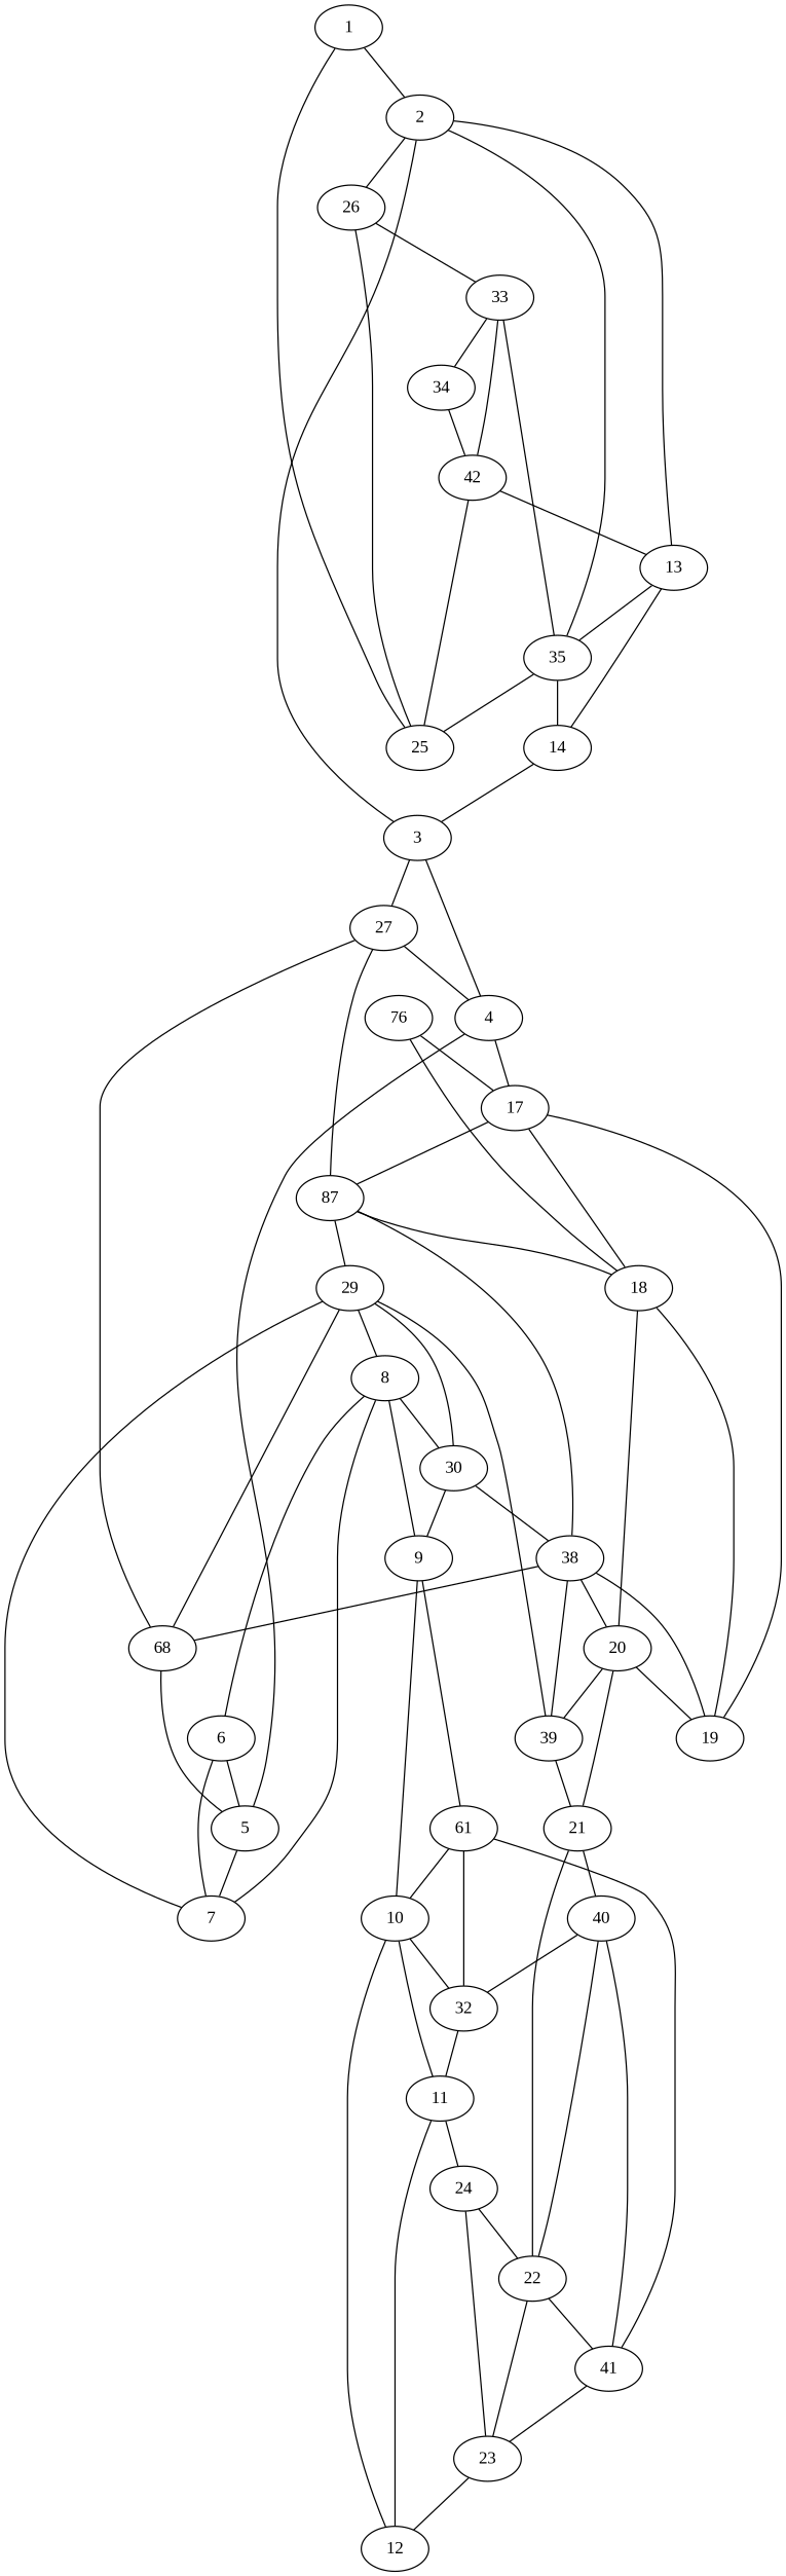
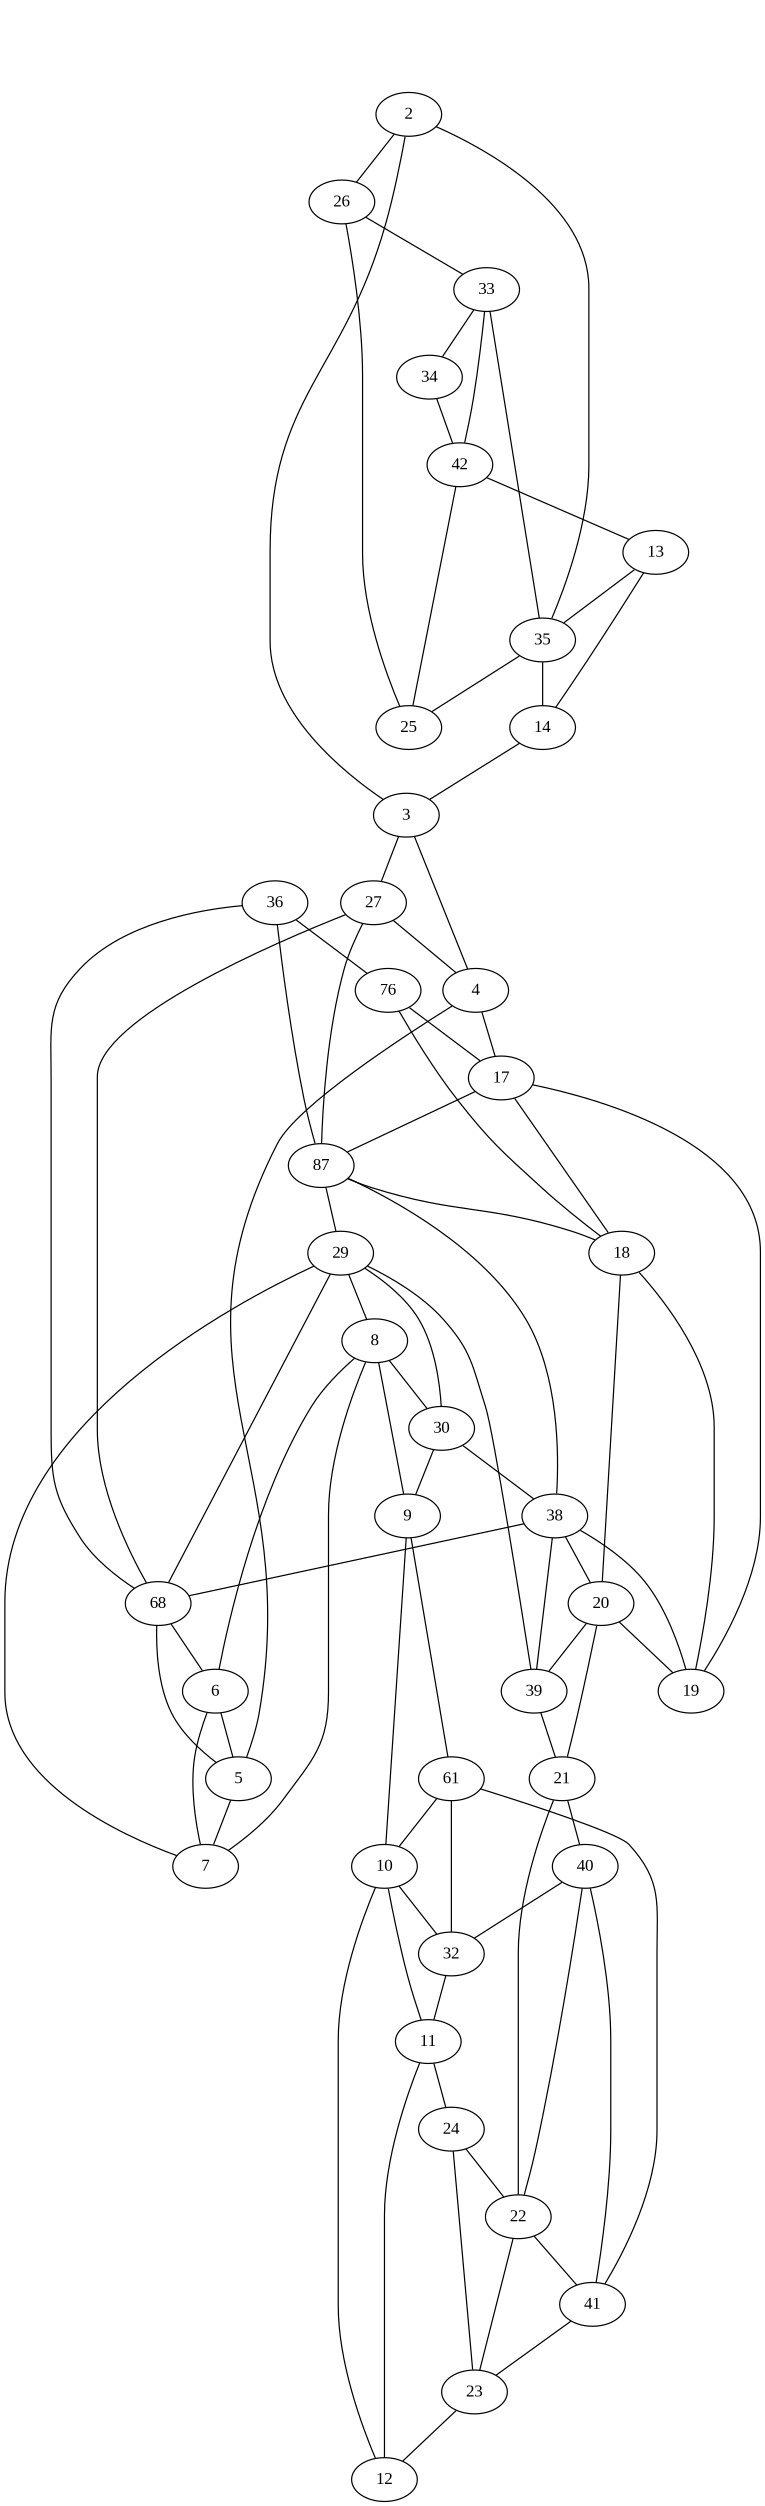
  graph {
    fontname="Liberation Serif"
    node [aaLength=4 fontname="Liberation Serif" sequence=SLIPYLT type=0]
    edge [distance0=0.0 fontname="Liberation Serif" frequency=1 type0=2]
-   1 [aaLength=13 sequence=DKQSTLNFLLALD]
    2 [aaLength=14 sequence=GKTIQESHYRALKN]
    25 [aaLength=7 type=1]
    3 [aaLength=14 sequence=KLREAFWIVKEFRR]
    26 [sequence=IELG type=1]
    35 [sequence=IELG type=1]
    27 [aaLength=5 sequence=IVLMT type=1]
    33 [aaLength=7 type=1]
    14 [aaLength=14 sequence=GKTIQESHYRALKN]
    34 [aaLength=7 type=1]
    4 [aaLength=9 sequence=YYNPIYRAG]
    n12 [label=68 sequence=GILV type=1]
    n13 [label=87 sequence=GILV type=1]
    5 [aaLength=13 sequence=GVRNFLAEAKASG]
    17 [aaLength=13 sequence=GVRNFLAEAKASG]
    29 [aaLength=6 sequence=KTVFLA type=1]
    6 [aaLength=3 sequence=PVF]
    38 [aaLength=6 sequence=KTVFLA type=1]
    18 [aaLength=3 sequence=PVF]
    7 [aaLength=13 sequence=HAKEFTEIAREEG]
    19 [aaLength=12 sequence=HAKEFTEIAREE]
    8 [aaLength=12 sequence=PDERLKVIDDMT]
    30 [aaLength=5 sequence=FVYLV type=1]
    9 [aaLength=15 sequence=PKTAYDLLRRAKRIC]
    10 [aaLength=11 sequence=KREHVVSLLKE]
    n26 [label=61 sequence=VAVG type=1]
    20 [aaLength=12 sequence=PDERLKVIDDMT]
    11 [aaLength=12 sequence=GSALVKIIGEKG]
    32 [sequence=GVVV type=1]
    12 [aaLength=14 sequence=ATEFLKKKVEELLG]
    24 [aaLength=14 sequence=ATEFLKKKVEELLG]
    22 [aaLength=11 sequence=KREHVVSLLKE]
    23 [aaLength=12 sequence=GSALVKIIGEKG]
    41 [sequence=GVVV type=1]
    13 [aaLength=13 sequence=DKQSTLNFLLALD]
+   36 [aaLength=5 sequence=IVLMT type=1]
    n37 [aaLength=9 label=76 sequence=YYNPIYRAG]
    39 [aaLength=5 sequence=FVYLV type=1]
    21 [aaLength=15 sequence=PKTAYDLLRRAKRIC]
    40 [sequence=VAVG type=1]
    42 [aaLength=7 type=1]
-   1 -- 2 [distance0=34.06505]
-   1 -- 25 [distance0=43.88058 type0=3]
    2 -- 3 [distance0=24.53695 distance1=2.0 frequency=2 type0=1 type1=4]
    2 -- 26 [distance0=33.22522]
    2 -- 35 [distance0=33.22522 type0=3]
    3 -- 27 [distance0=5.0 type0=4]
    26 -- 25 [distance0=29.0]
    26 -- 33 [distance0=29.0 type0=3]
    35 -- 25 [distance0=29.0]
    35 -- 33 [distance0=29.0 type0=3]
    35 -- 14 [distance0=9.0 type0=4]
    27 -- 4 [type0=5]
    27 -- n12 [distance0=28.0]
    27 -- n13 [distance0=28.0 type0=3]
    33 -- 34
    14 -- 3 [distance0=42.35504 type0=3]
    34 -- 42 [distance1=0.0 frequency=2 type0=3 type1=5]
    4 -- 3 [distance0=25.41825]
    4 -- 5 [distance0=13.61637 distance1=0.0 frequency=2 type0=1 type1=5]
    4 -- 17 [distance0=30.57323 type0=3]
    n12 -- 29 [distance0=24.0]
+   n12 -- 6 [distance0=3.0 type0=4]
    n13 -- 29 [distance0=24.0]
    n13 -- 38 [distance0=24.0 type0=3]
    n13 -- 18 [distance0=3.0 type0=4]
    5 -- n12 [distance0=2.0 type0=4]
    5 -- 7 [distance0=25.13572 type0=3]
    17 -- n13 [distance0=2.0 type0=4]
    17 -- 19 [distance0=25.58786 type0=3]
    29 -- 8 [distance0=4.0 type0=4]
    6 -- 5 [distance0=26.6744]
    6 -- 7 [distance0=13.78083 distance1=0.0 frequency=2 type0=1 type1=5]
    6 -- 8 [distance0=30.28176 type0=3]
    38 -- n12 [distance0=24.0]
    38 -- 20 [distance0=4.0 type0=4]
    18 -- 17 [distance0=26.31438]
    18 -- 19 [distance0=11.00359 distance1=0.0 frequency=2 type0=1 type1=5]
    18 -- 20 [distance0=30.18436 type0=3]
    7 -- 29 [distance0=1.0 type0=4]
    19 -- 38 [distance0=2.0 type0=4]
    8 -- 7 [distance0=29.01992]
    8 -- 30 [distance0=2.0 type0=4]
    30 -- 29 [distance0=24.0]
    30 -- 38 [distance0=24.0 type0=3]
    30 -- 9 [distance0=12.0 type0=4]
    9 -- 8 [distance0=32.87548 type0=3]
    9 -- 10 [distance0=27.58304]
    9 -- n26 [distance0=3.0 type0=4]
    10 -- 11 [distance0=25.21395]
    10 -- 32 [distance0=3.0 type0=4]
    n26 -- 10 [distance0=4.0 type0=4]
    n26 -- 32 [distance0=22.0]
    20 -- 19 [distance0=26.96214]
    20 -- 39 [distance0=2.0 type0=4]
    11 -- 12 [distance0=19.02955 distance1=2.0 frequency=2 type0=1 type1=4]
    11 -- 24 [distance0=35.2099 type0=3]
    32 -- 11 [type0=5]
    12 -- 10 [distance0=32.46179 type0=3]
    24 -- 22 [distance0=32.3456 type0=3]
    22 -- 23 [distance0=24.98125]
    22 -- 41 [distance0=3.0 type0=4]
    23 -- 12 [distance0=34.81996 type0=3]
    23 -- 24 [distance0=19.07924 distance1=2.0 frequency=2 type0=1 type1=4]
    41 -- n26 [distance0=22.0]
    41 -- 23 [type0=5]
-   13 -- 2 [distance0=46.75632 type0=3]
    13 -- 35 [distance0=5.0 type0=4]
    13 -- 14 [distance0=34.03528]
+   36 -- n12 [distance0=28.0]
+   36 -- n13 [distance0=28.0 type0=3]
+   36 -- n37 [type0=5]
    n37 -- 17 [distance0=13.58658 distance1=0.0 frequency=2 type0=1 type1=5]
    n37 -- 18 [distance0=30.41949 type0=3]
    39 -- 29 [distance0=24.0]
    39 -- 38 [distance0=24.0 type0=3]
    39 -- 21 [distance0=12.0 type0=4]
    21 -- 20 [distance0=33.04658 type0=3]
    21 -- 22 [distance0=27.75858]
    21 -- 40 [distance0=3.0 type0=4]
    40 -- 32 [distance0=22.0]
    40 -- 22 [distance0=4.0 type0=4]
    40 -- 41 [distance0=22.0 type0=3]
    42 -- 25 [type0=1]
    42 -- 33
    42 -- 13 [distance0=4.0 type0=4]
  }
